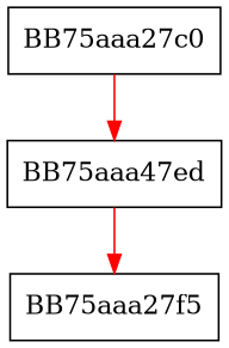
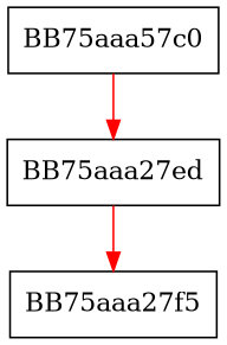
  digraph {
    splines=ortho
    node [shape=box]
    edge [color=red]
-   BB75aaa27c0
-   BB75aaa27ed [label=BB75aaa47ed]
+   BB75aaa27c0 [label=BB75aaa57c0]
+   BB75aaa27ed
    BB75aaa27f5
    BB75aaa27c0 -> BB75aaa27ed
    BB75aaa27ed -> BB75aaa27f5
  }
